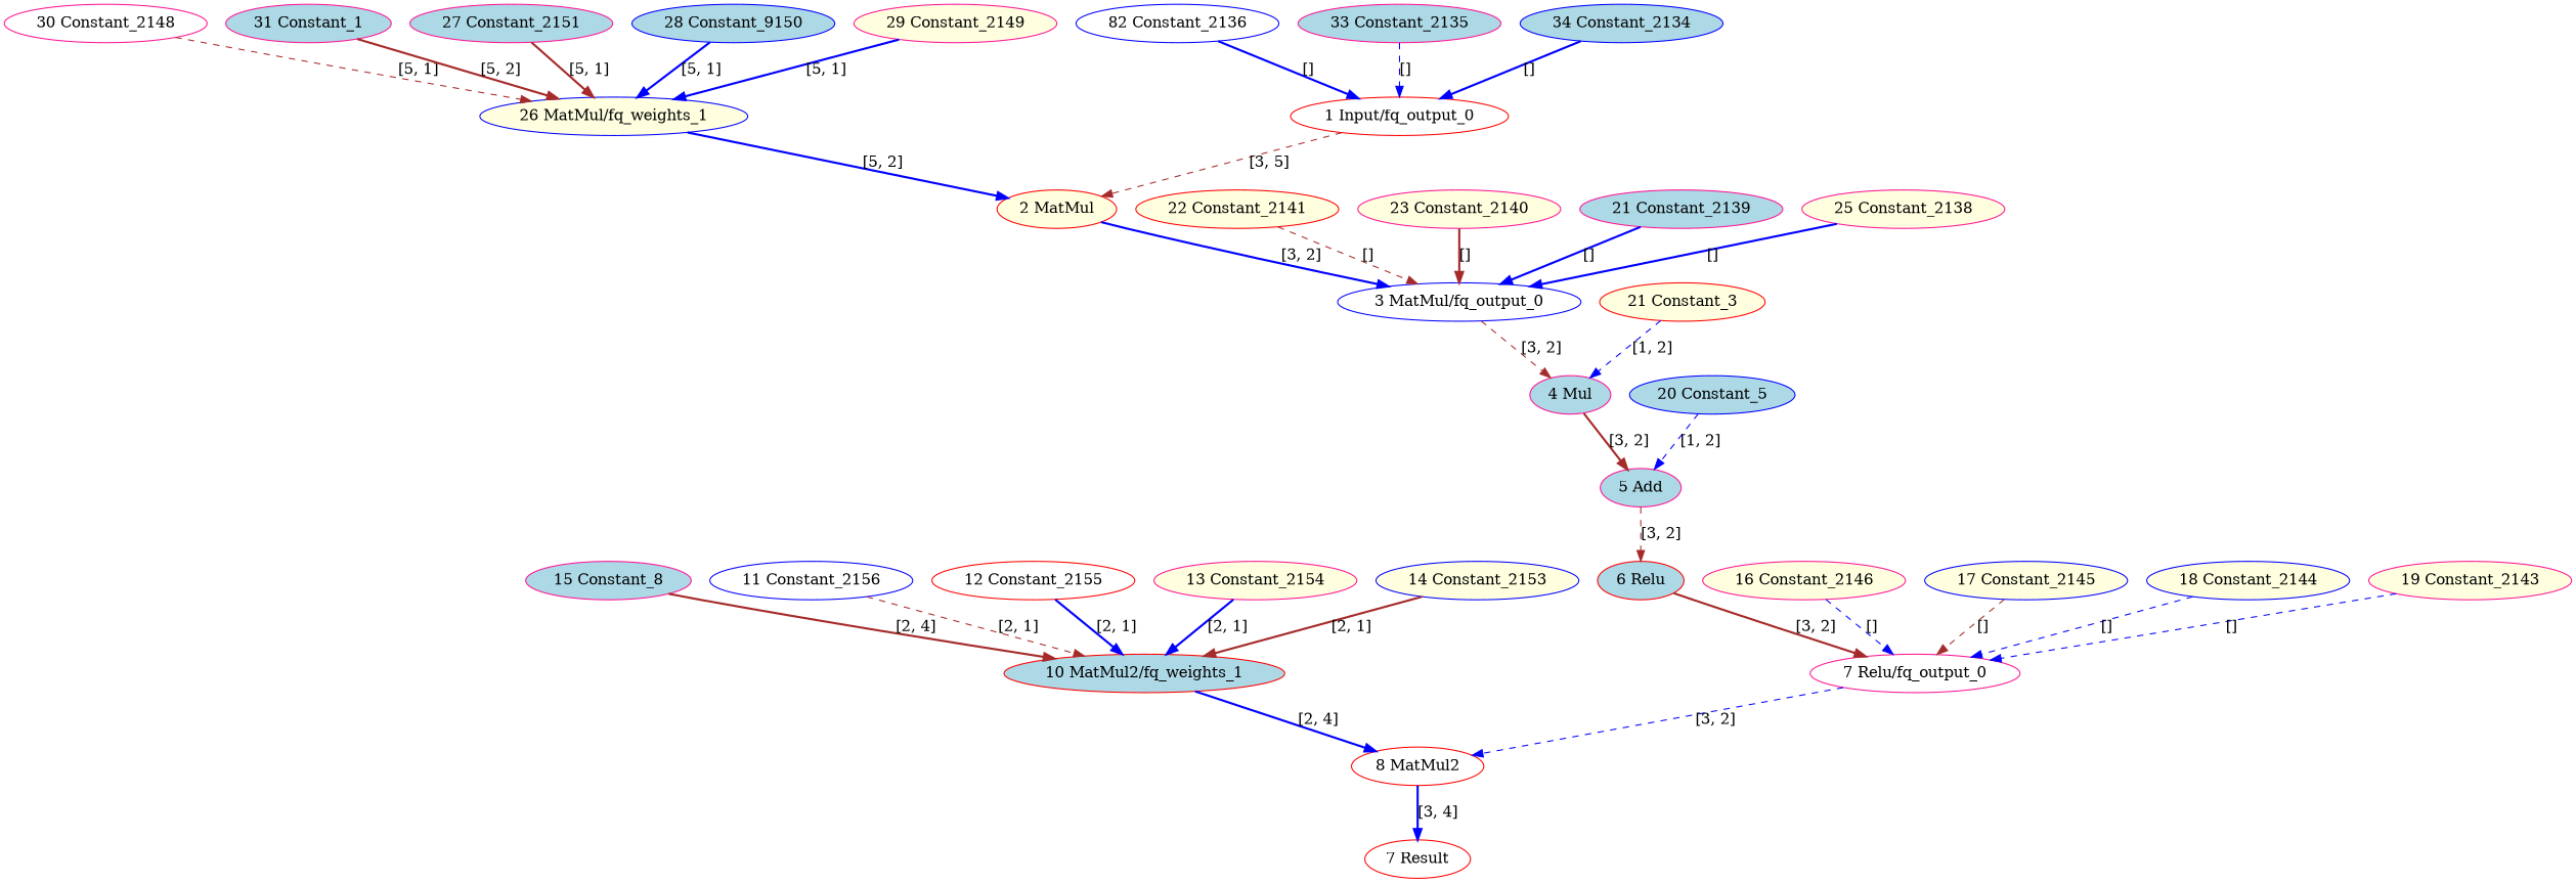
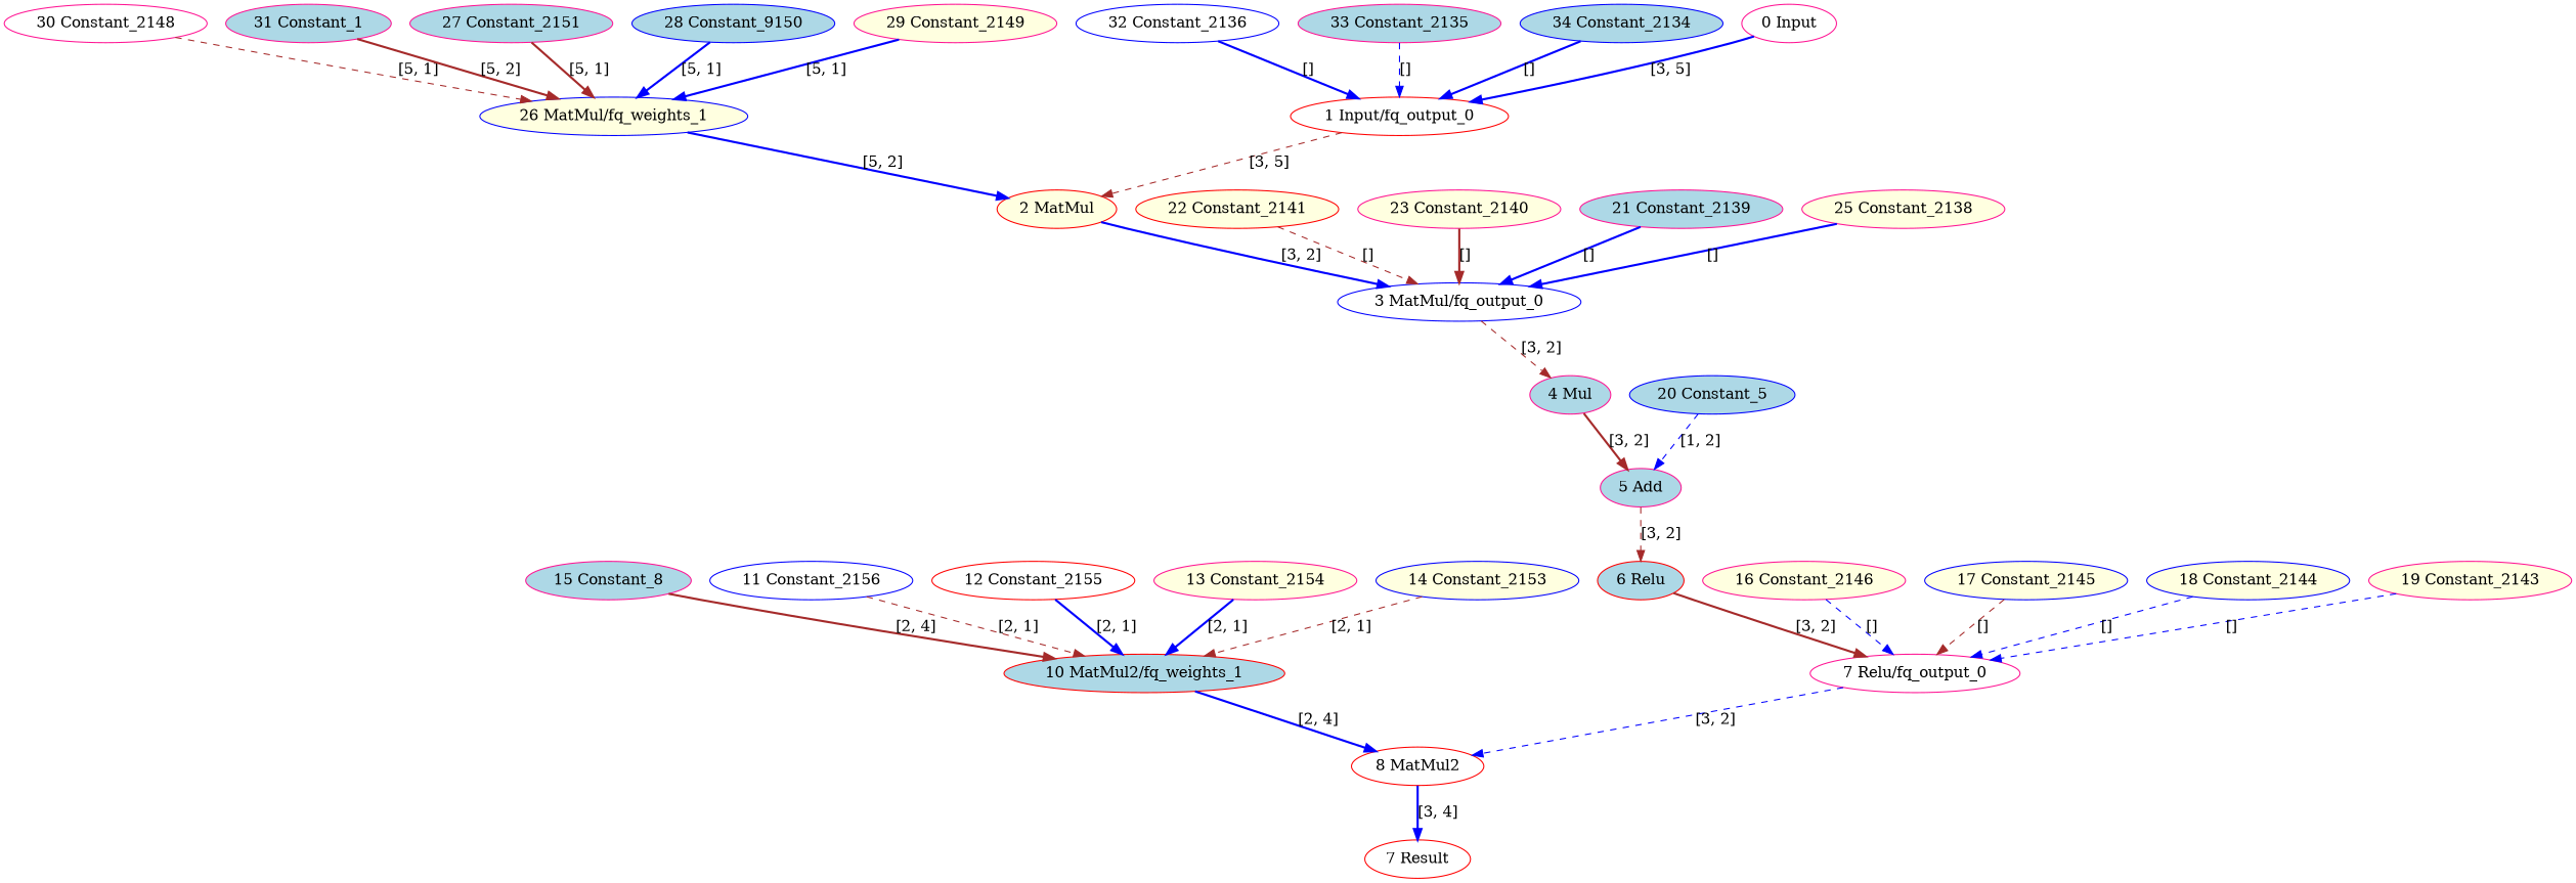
  strict digraph {
    node [color=deeppink fillcolor=lightyellow style=filled type=Constant]
    edge [color=blue style=bold]
+   "0 Input" [fillcolor=white type=Parameter]
    "1 Input/fq_output_0" [color=red fillcolor=white type=FakeQuantize]
    "2 MatMul" [color=red type=MatMul]
    "3 MatMul/fq_output_0" [color=blue fillcolor=white type=FakeQuantize]
    "4 Mul" [fillcolor=lightblue type=Multiply]
    "5 Add" [fillcolor=lightblue type=Add]
    "6 Relu" [color=red fillcolor=lightblue type=Relu]
    "7 Relu/fq_output_0" [fillcolor=white type=FakeQuantize]
    "8 MatMul2" [color=red fillcolor=white type=MatMul]
    n10 [color=red fillcolor=white label="7 Result" type=Result]
    "10 MatMul2/fq_weights_1" [color=red fillcolor=lightblue type=FakeQuantize]
    "11 Constant_2156" [color=blue fillcolor=white]
    "12 Constant_2155" [color=red fillcolor=white]
    "13 Constant_2154"
    "14 Constant_2153" [color=blue]
    "15 Constant_8" [fillcolor=lightblue]
    "16 Constant_2146"
    "17 Constant_2145" [color=blue]
    "18 Constant_2144" [color=blue]
    "19 Constant_2143"
    "20 Constant_5" [color=blue fillcolor=lightblue]
-   "21 Constant_3" [color=red]
    "22 Constant_2141" [color=red]
    "23 Constant_2140"
    n25 [fillcolor=lightblue label="21 Constant_2139"]
    "25 Constant_2138"
    "26 MatMul/fq_weights_1" [color=blue type=FakeQuantize]
    "27 Constant_2151" [fillcolor=lightblue]
    n29 [color=blue fillcolor=lightblue label="28 Constant_9150"]
    "29 Constant_2149"
    "30 Constant_2148" [fillcolor=white]
    "31 Constant_1" [fillcolor=lightblue]
-   "32 Constant_2136" [color=blue fillcolor=white label="82 Constant_2136"]
+   "32 Constant_2136" [color=blue fillcolor=white]
    "33 Constant_2135" [fillcolor=lightblue]
    "34 Constant_2134" [color=blue fillcolor=lightblue]
+   "0 Input" -> "1 Input/fq_output_0" [label="[3, 5]"]
    "1 Input/fq_output_0" -> "2 MatMul" [color=brown label="[3, 5]" style=dashed]
    "2 MatMul" -> "3 MatMul/fq_output_0" [label="[3, 2]"]
    "3 MatMul/fq_output_0" -> "4 Mul" [color=brown label="[3, 2]" style=dashed]
    "4 Mul" -> "5 Add" [color=brown label="[3, 2]"]
    "5 Add" -> "6 Relu" [color=brown label="[3, 2]" style=dashed]
    "6 Relu" -> "7 Relu/fq_output_0" [color=brown label="[3, 2]"]
    "7 Relu/fq_output_0" -> "8 MatMul2" [label="[3, 2]" style=dashed]
    "8 MatMul2" -> n10 [label="[3, 4]"]
    "10 MatMul2/fq_weights_1" -> "8 MatMul2" [label="[2, 4]"]
    "11 Constant_2156" -> "10 MatMul2/fq_weights_1" [color=brown label="[2, 1]" style=dashed]
    "12 Constant_2155" -> "10 MatMul2/fq_weights_1" [label="[2, 1]"]
    "13 Constant_2154" -> "10 MatMul2/fq_weights_1" [label="[2, 1]"]
-   "14 Constant_2153" -> "10 MatMul2/fq_weights_1" [color=brown label="[2, 1]"]
+   "14 Constant_2153" -> "10 MatMul2/fq_weights_1" [color=brown label="[2, 1]" style=dashed]
    "15 Constant_8" -> "10 MatMul2/fq_weights_1" [color=brown label="[2, 4]"]
    "16 Constant_2146" -> "7 Relu/fq_output_0" [label="[]" style=dashed]
    "17 Constant_2145" -> "7 Relu/fq_output_0" [color=brown label="[]" style=dashed]
    "18 Constant_2144" -> "7 Relu/fq_output_0" [label="[]" style=dashed]
    "19 Constant_2143" -> "7 Relu/fq_output_0" [label="[]" style=dashed]
    "20 Constant_5" -> "5 Add" [label="[1, 2]" style=dashed]
-   "21 Constant_3" -> "4 Mul" [label="[1, 2]" style=dashed]
    "22 Constant_2141" -> "3 MatMul/fq_output_0" [color=brown label="[]" style=dashed]
    "23 Constant_2140" -> "3 MatMul/fq_output_0" [color=brown label="[]"]
    n25 -> "3 MatMul/fq_output_0" [label="[]"]
    "25 Constant_2138" -> "3 MatMul/fq_output_0" [label="[]"]
    "26 MatMul/fq_weights_1" -> "2 MatMul" [label="[5, 2]"]
    "27 Constant_2151" -> "26 MatMul/fq_weights_1" [color=brown label="[5, 1]"]
    n29 -> "26 MatMul/fq_weights_1" [label="[5, 1]"]
    "29 Constant_2149" -> "26 MatMul/fq_weights_1" [label="[5, 1]"]
    "30 Constant_2148" -> "26 MatMul/fq_weights_1" [color=brown label="[5, 1]" style=dashed]
    "31 Constant_1" -> "26 MatMul/fq_weights_1" [color=brown label="[5, 2]"]
    "32 Constant_2136" -> "1 Input/fq_output_0" [label="[]"]
    "33 Constant_2135" -> "1 Input/fq_output_0" [label="[]" style=dashed]
    "34 Constant_2134" -> "1 Input/fq_output_0" [label="[]"]
  }
